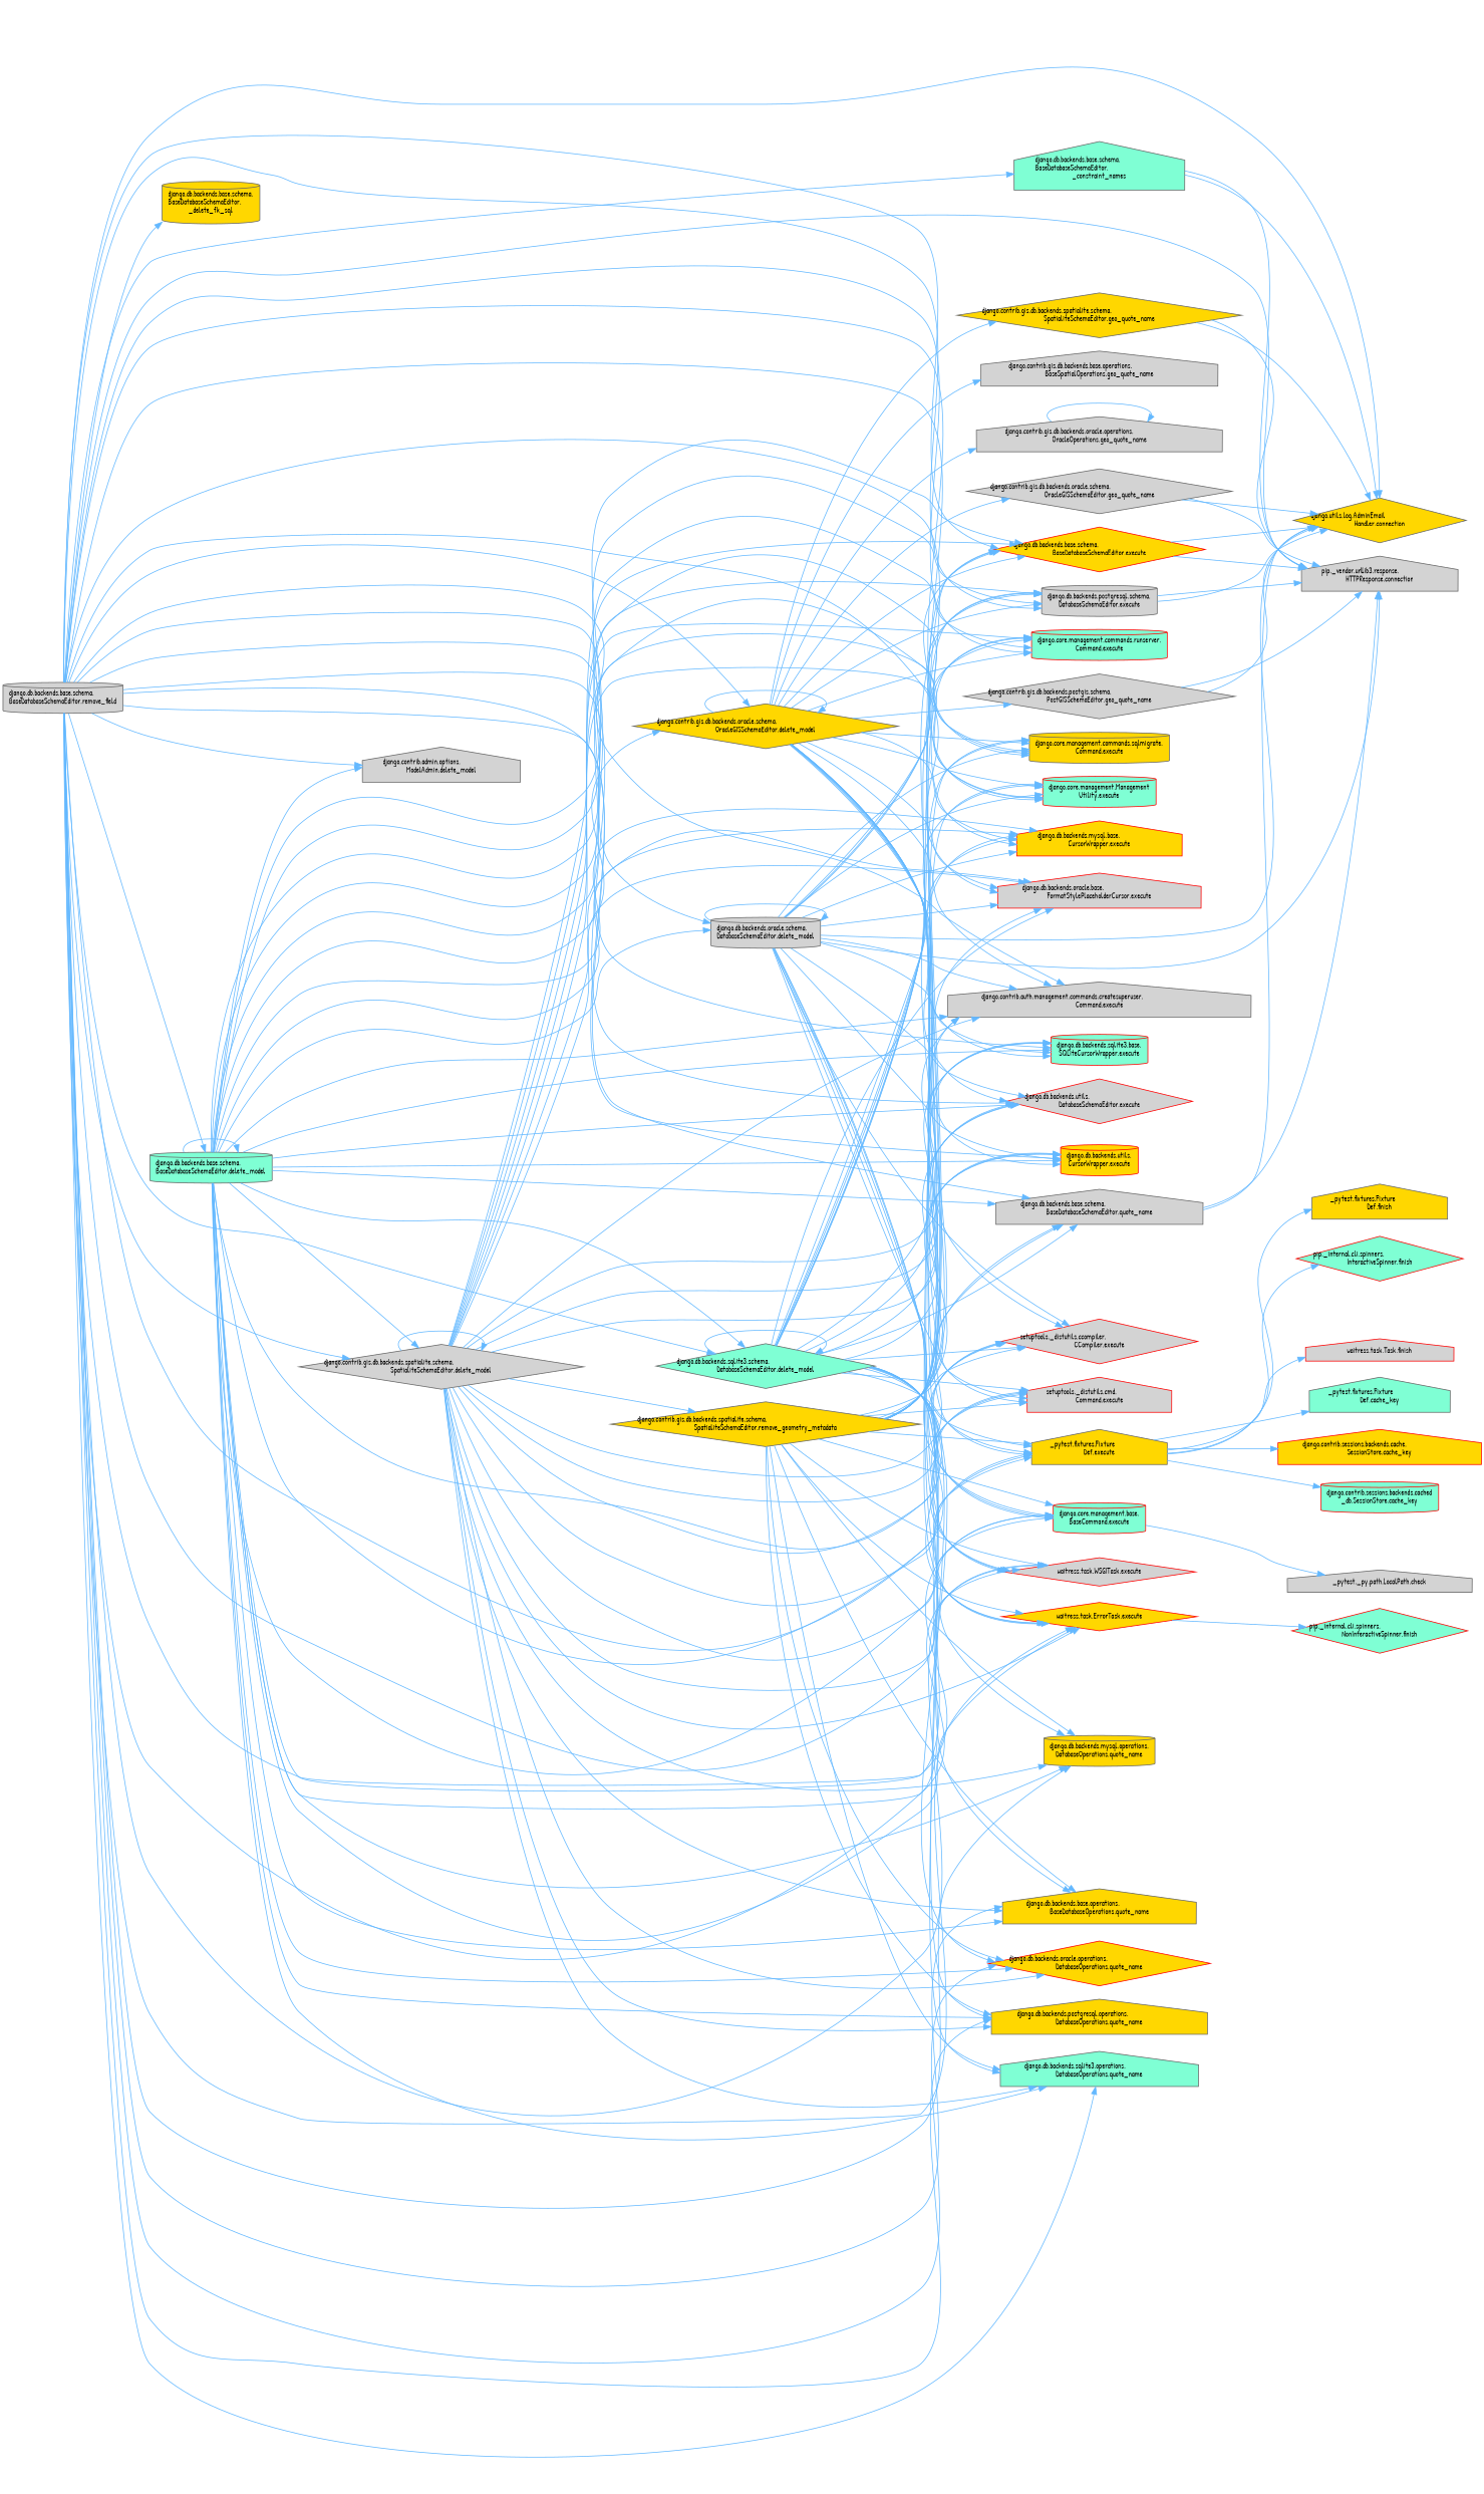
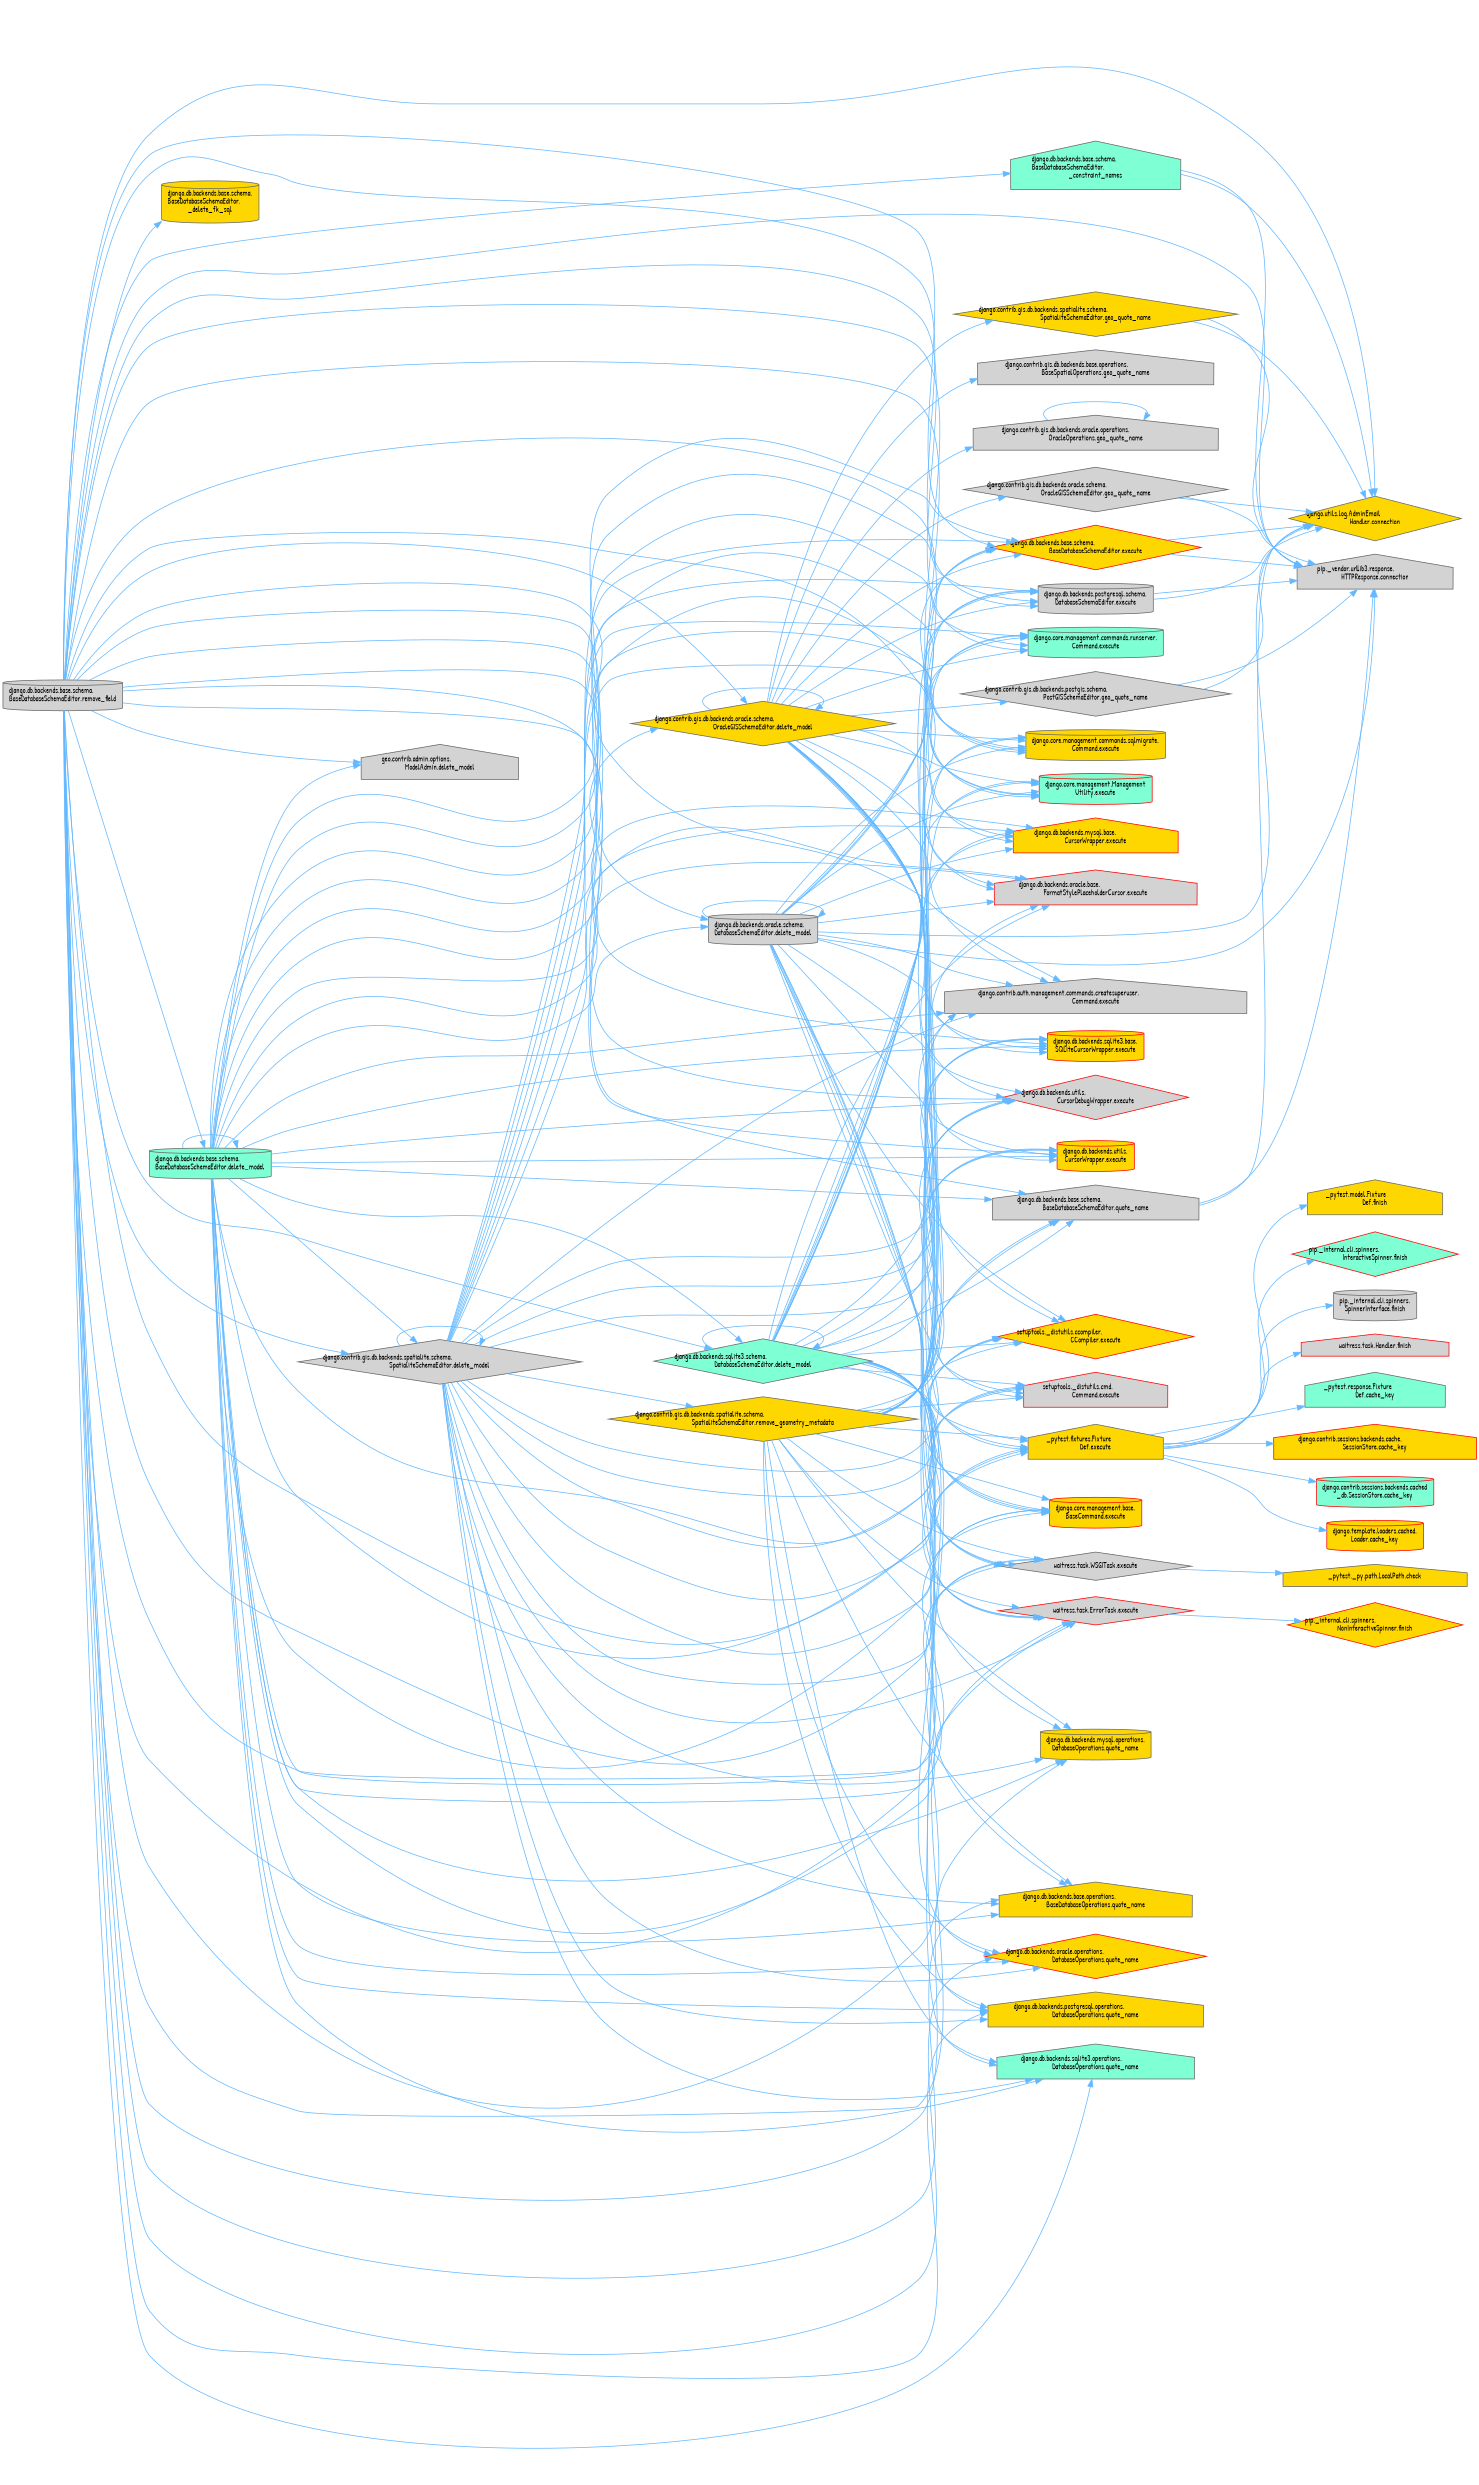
  digraph {
    fontname="Patrick Hand"
    rankdir=LR
    node [color=grey40 fillcolor=lightgrey fontname="Patrick Hand" fontsize=10 shape=house style=filled]
    edge [color=steelblue1 fontname="Patrick Hand" fontsize=10 labelfontname=Helvetica labelfontsize=10 style=solid]
    n1 [color=gray40 fontcolor=black height=0.2 label="django.db.backends.base.schema.\lBaseDatabaseSchemaEditor.remove_field" shape=cylinder width=0.4]
    n2 [fillcolor=aquamarine height=0.2 label="django.db.backends.base.schema.\lBaseDatabaseSchemaEditor.\l_constraint_names" width=0.4]
    n3 [fillcolor=gold height=0.2 label="django.utils.log.AdminEmail\lHandler.connection" shape=diamond width=0.4]
    n4 [height=0.2 label="pip._vendor.urllib3.response.\lHTTPResponse.connection" width=0.4]
    n5 [fillcolor=gold height=0.2 label="django.db.backends.base.schema.\lBaseDatabaseSchemaEditor.\l_delete_fk_sql" shape=cylinder width=0.4]
-   n6 [height=0.2 label="django.contrib.admin.options.\lModelAdmin.delete_model" width=0.4]
+   n6 [height=0.2 label="geo.contrib.admin.options.\lModelAdmin.delete_model" width=0.4]
    n7 [fillcolor=gold height=0.2 label="django.contrib.gis.db.backends.oracle.schema.\lOracleGISSchemaEditor.delete_model" shape=diamond width=0.4]
    n8 [fillcolor=gold height=0.2 label="_pytest.fixtures.Fixture\lDef.execute" width=0.4]
    n9 [height=0.2 label="django.contrib.auth.management.commands.createsuperuser.\lCommand.execute" width=0.4]
-   n10 [color=red fillcolor=aquamarine height=0.2 label="django.core.management.base.\lBaseCommand.execute" shape=cylinder width=0.4]
-   n11 [color=red fillcolor=aquamarine height=0.2 label="django.core.management.commands.runserver.\lCommand.execute" shape=cylinder width=0.4]
+   n10 [color=red fillcolor=gold height=0.2 label="django.core.management.base.\lBaseCommand.execute" shape=cylinder width=0.4]
+   n11 [fillcolor=aquamarine height=0.2 label="django.core.management.commands.runserver.\lCommand.execute" shape=cylinder width=0.4]
    n12 [fillcolor=gold height=0.2 label="django.core.management.commands.sqlmigrate.\lCommand.execute" shape=cylinder width=0.4]
    n13 [color=red fillcolor=aquamarine height=0.2 label="django.core.management.Management\lUtility.execute" shape=cylinder width=0.4]
    n14 [color=red fillcolor=gold height=0.2 label="django.db.backends.base.schema.\lBaseDatabaseSchemaEditor.execute" shape=diamond width=0.4]
    n15 [color=red fillcolor=gold height=0.2 label="django.db.backends.mysql.base.\lCursorWrapper.execute" width=0.4]
    n16 [color=red height=0.2 label="django.db.backends.oracle.base.\lFormatStylePlaceholderCursor.execute" width=0.4]
    n17 [height=0.2 label="django.db.backends.postgresql.schema.\lDatabaseSchemaEditor.execute" shape=cylinder width=0.4]
-   n18 [color=red fillcolor=aquamarine height=0.2 label="django.db.backends.sqlite3.base.\lSQLiteCursorWrapper.execute" shape=cylinder width=0.4]
-   n19 [color=red height=0.2 label="django.db.backends.utils.\lDatabaseSchemaEditor.execute" shape=diamond width=0.4]
+   n18 [color=red fillcolor=gold height=0.2 label="django.db.backends.sqlite3.base.\lSQLiteCursorWrapper.execute" shape=cylinder width=0.4]
+   n19 [color=red height=0.2 label="django.db.backends.utils.\lCursorDebugWrapper.execute" shape=diamond width=0.4]
    n20 [color=red fillcolor=gold height=0.2 label="django.db.backends.utils.\lCursorWrapper.execute" shape=cylinder width=0.4]
-   n21 [color=red height=0.2 label="setuptools._distutils.ccompiler.\lCCompiler.execute" shape=diamond width=0.4]
+   n21 [color=red fillcolor=gold height=0.2 label="setuptools._distutils.ccompiler.\lCCompiler.execute" shape=diamond width=0.4]
    n22 [color=red height=0.2 label="setuptools._distutils.cmd.\lCommand.execute" width=0.4]
-   n23 [color=red fillcolor=gold height=0.2 label="waitress.task.ErrorTask.execute" shape=diamond width=0.4]
-   n24 [color=red height=0.2 label="waitress.task.WSGITask.execute" shape=diamond width=0.4]
+   n23 [color=red height=0.2 label="waitress.task.ErrorTask.execute" shape=diamond width=0.4]
+   n24 [height=0.2 label="waitress.task.WSGITask.execute" shape=diamond width=0.4]
    n25 [height=0.2 label="django.contrib.gis.db.backends.spatialite.schema.\lSpatialiteSchemaEditor.delete_model" shape=diamond width=0.4]
    n26 [fillcolor=gold height=0.2 label="django.db.backends.base.operations.\lBaseDatabaseOperations.quote_name" width=0.4]
    n27 [height=0.2 label="django.db.backends.base.schema.\lBaseDatabaseSchemaEditor.quote_name" width=0.4]
    n28 [fillcolor=gold height=0.2 label="django.db.backends.mysql.operations.\lDatabaseOperations.quote_name" shape=cylinder width=0.4]
    n29 [color=red fillcolor=gold height=0.2 label="django.db.backends.oracle.operations.\lDatabaseOperations.quote_name" shape=diamond width=0.4]
    n30 [fillcolor=gold height=0.2 label="django.db.backends.postgresql.operations.\lDatabaseOperations.quote_name" width=0.4]
    n31 [fillcolor=aquamarine height=0.2 label="django.db.backends.sqlite3.operations.\lDatabaseOperations.quote_name" width=0.4]
    n32 [fillcolor=aquamarine height=0.2 label="django.db.backends.base.schema.\lBaseDatabaseSchemaEditor.delete_model" shape=cylinder width=0.4]
    n33 [height=0.2 label="django.db.backends.oracle.schema.\lDatabaseSchemaEditor.delete_model" shape=cylinder width=0.4]
    n34 [fillcolor=aquamarine height=0.2 label="django.db.backends.sqlite3.schema.\lDatabaseSchemaEditor.delete_model" shape=diamond width=0.4]
    n35 [height=0.2 label="django.contrib.gis.db.backends.base.operations.\lBaseSpatialOperations.geo_quote_name" width=0.4]
    n36 [height=0.2 label="django.contrib.gis.db.backends.oracle.operations.\lOracleOperations.geo_quote_name" width=0.4]
    n37 [height=0.2 label="django.contrib.gis.db.backends.oracle.schema.\lOracleGISSchemaEditor.geo_quote_name" shape=diamond width=0.4]
    n38 [height=0.2 label="django.contrib.gis.db.backends.postgis.schema.\lPostGISSchemaEditor.geo_quote_name" shape=diamond width=0.4]
    n39 [fillcolor=gold height=0.2 label="django.contrib.gis.db.backends.spatialite.schema.\lSpatialiteSchemaEditor.geo_quote_name" shape=diamond width=0.4]
-   n40 [fillcolor=aquamarine height=0.2 label="_pytest.fixtures.Fixture\lDef.cache_key" width=0.4]
+   n40 [fillcolor=aquamarine height=0.2 label="_pytest.response.Fixture\lDef.cache_key" width=0.4]
    n41 [color=red fillcolor=gold height=0.2 label="django.contrib.sessions.backends.cache.\lSessionStore.cache_key" width=0.4]
    n42 [color=red fillcolor=aquamarine height=0.2 label="django.contrib.sessions.backends.cached\l_db.SessionStore.cache_key" shape=cylinder width=0.4]
-   n44 [fillcolor=gold height=0.2 label="_pytest.fixtures.Fixture\lDef.finish" width=0.4]
+   n43 [color=red fillcolor=gold height=0.2 label="django.template.loaders.cached.\lLoader.cache_key" shape=cylinder width=0.4]
+   n44 [fillcolor=gold height=0.2 label="_pytest.model.Fixture\lDef.finish" width=0.4]
    n45 [color=red fillcolor=aquamarine height=0.2 label="pip._internal.cli.spinners.\lInteractiveSpinner.finish" shape=diamond width=0.4]
-   n47 [color=red height=0.2 label="waitress.task.Task.finish" width=0.4]
-   n48 [height=0.2 label="_pytest._py.path.LocalPath.check" width=0.4]
-   n49 [color=red fillcolor=aquamarine height=0.2 label="pip._internal.cli.spinners.\lNonInteractiveSpinner.finish" shape=diamond width=0.4]
+   n46 [height=0.2 label="pip._internal.cli.spinners.\lSpinnerInterface.finish" shape=cylinder width=0.4]
+   n47 [color=red height=0.2 label="waitress.task.Handler.finish" width=0.4]
+   n48 [fillcolor=gold height=0.2 label="_pytest._py.path.LocalPath.check" width=0.4]
+   n49 [color=red fillcolor=gold height=0.2 label="pip._internal.cli.spinners.\lNonInteractiveSpinner.finish" shape=diamond width=0.4]
    n50 [fillcolor=gold height=0.2 label="django.contrib.gis.db.backends.spatialite.schema.\lSpatialiteSchemaEditor.remove_geometry_metadata" shape=diamond width=0.4]
    n1 -> n2
    n1 -> n3
    n1 -> n4
    n1 -> n5
    n1 -> n6
    n1 -> n7
    n1 -> n8
    n1 -> n9
    n1 -> n10
    n1 -> n11
    n1 -> n12
    n1 -> n13
    n1 -> n14
    n1 -> n15
    n1 -> n16
    n1 -> n17
    n1 -> n18
    n1 -> n19
    n1 -> n20
    n1 -> n21
    n1 -> n22
    n1 -> n23
    n1 -> n24
    n1 -> n25
    n1 -> n26
    n1 -> n27
    n1 -> n28
    n1 -> n29
    n1 -> n30
    n1 -> n31
    n1 -> n32
    n1 -> n33
    n1 -> n34
    n2 -> n3
    n2 -> n4
    n7 -> n7
    n7 -> n8
    n7 -> n9
    n7 -> n10
    n7 -> n11
    n7 -> n12
    n7 -> n13
    n7 -> n14
    n7 -> n15
    n7 -> n16
    n7 -> n17
    n7 -> n18
    n7 -> n19
    n7 -> n20
    n7 -> n21
    n7 -> n22
    n7 -> n23
    n7 -> n24
    n7 -> n35
    n7 -> n36
    n7 -> n37
    n7 -> n38
    n7 -> n39
    n8 -> n40
    n8 -> n41
    n8 -> n42
+   n8 -> n43
    n8 -> n44
    n8 -> n45
+   n8 -> n46
    n8 -> n47
-   n10 -> n48
+   n24 -> n48
    n14 -> n3
    n14 -> n4
    n17 -> n3
    n17 -> n4
    n23 -> n49
    n25 -> n8
    n25 -> n9
    n25 -> n10
    n25 -> n11
    n25 -> n12
    n25 -> n13
    n25 -> n14
    n25 -> n15
    n25 -> n16
    n25 -> n17
    n25 -> n18
    n25 -> n19
    n25 -> n20
    n25 -> n21
    n25 -> n22
    n25 -> n23
    n25 -> n24
    n25 -> n25
    n25 -> n26
    n25 -> n27
    n25 -> n28
    n25 -> n29
    n25 -> n30
    n25 -> n31
    n25 -> n50
    n27 -> n3
    n27 -> n4
    n32 -> n6
    n32 -> n7
    n32 -> n8
    n32 -> n9
    n32 -> n10
    n32 -> n11
    n32 -> n12
    n32 -> n13
    n32 -> n14
    n32 -> n15
    n32 -> n16
    n32 -> n17
    n32 -> n18
    n32 -> n19
    n32 -> n20
    n32 -> n21
    n32 -> n22
    n32 -> n23
    n32 -> n24
    n32 -> n25
    n32 -> n26
    n32 -> n27
    n32 -> n28
    n32 -> n29
    n32 -> n30
    n32 -> n31
    n32 -> n32
    n32 -> n33
    n32 -> n34
    n33 -> n3
    n33 -> n4
    n33 -> n8
    n33 -> n9
    n33 -> n10
    n33 -> n11
    n33 -> n12
    n33 -> n13
    n33 -> n14
    n33 -> n15
    n33 -> n16
    n33 -> n17
    n33 -> n18
    n33 -> n19
    n33 -> n20
    n33 -> n21
    n33 -> n22
    n33 -> n23
    n33 -> n24
    n33 -> n33
    n34 -> n8
    n34 -> n9
    n34 -> n10
    n34 -> n11
    n34 -> n12
    n34 -> n13
    n34 -> n14
    n34 -> n15
    n34 -> n16
    n34 -> n17
    n34 -> n18
    n34 -> n19
    n34 -> n20
    n34 -> n21
    n34 -> n22
    n34 -> n23
    n34 -> n24
    n34 -> n26
    n34 -> n27
    n34 -> n28
    n34 -> n29
    n34 -> n30
    n34 -> n31
    n34 -> n34
    n36 -> n36
    n37 -> n3
    n37 -> n4
    n38 -> n3
    n38 -> n4
    n39 -> n3
    n39 -> n4
    n50 -> n8
    n50 -> n9
    n50 -> n10
    n50 -> n11
    n50 -> n12
    n50 -> n13
    n50 -> n14
    n50 -> n15
    n50 -> n16
    n50 -> n17
    n50 -> n18
    n50 -> n19
    n50 -> n20
    n50 -> n21
    n50 -> n22
    n50 -> n23
    n50 -> n24
    n50 -> n26
    n50 -> n27
    n50 -> n28
    n50 -> n29
    n50 -> n30
    n50 -> n31
  }
